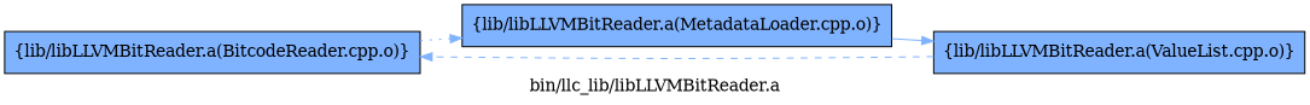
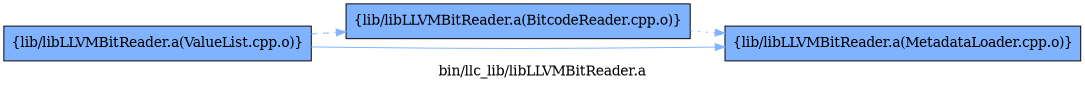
  digraph {
    label="bin/llc_lib/libLLVMBitReader.a"
    rankdir=LR
    node [fillcolor="0.600000 0.5 1" group=1 shape=box style=filled]
    edge [color="0.600000 0.5 1"]
    n1 [label="{lib/libLLVMBitReader.a(BitcodeReader.cpp.o)}"]
    n2 [label="{lib/libLLVMBitReader.a(MetadataLoader.cpp.o)}"]
    n3 [label="{lib/libLLVMBitReader.a(ValueList.cpp.o)}"]
    subgraph sub_1 {
      rank=same
      n1
    }
    n1 -> n2 [style=dotted]
-   n2 -> n3 [style=solid]
+   n3 -> n2 [style=solid]
    n3 -> n1 [style=dashed]
  }
